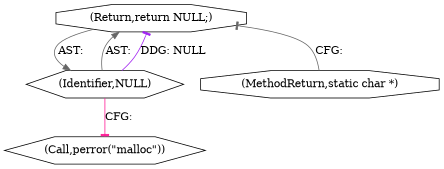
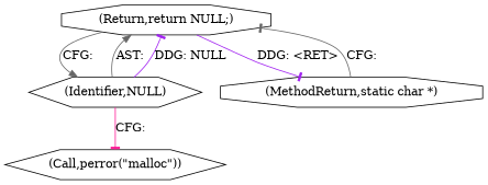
  digraph {
    node [shape=octagon]
    edge [arrowhead=tee color=gray40]
    n1 [label="(Return,return NULL;)"]
    n2 [label="(Identifier,NULL)" shape=hexagon]
    n3 [label="(MethodReturn,static char *)"]
    n4 [label="(Call,perror(\"malloc\"))" shape=hexagon]
-   n1 -> n2 [arrowhead=normal label="AST: "]
+   n1 -> n2 [arrowhead=normal label="CFG: "]
+   n1 -> n3 [color=purple label="DDG: <RET>"]
    n2 -> n1 [arrowhead=normal label="AST: "]
    n2 -> n1 [color=purple label="DDG: NULL"]
    n2 -> n4 [color=deeppink label="CFG: "]
    n3 -> n1 [label="CFG: "]
  }
